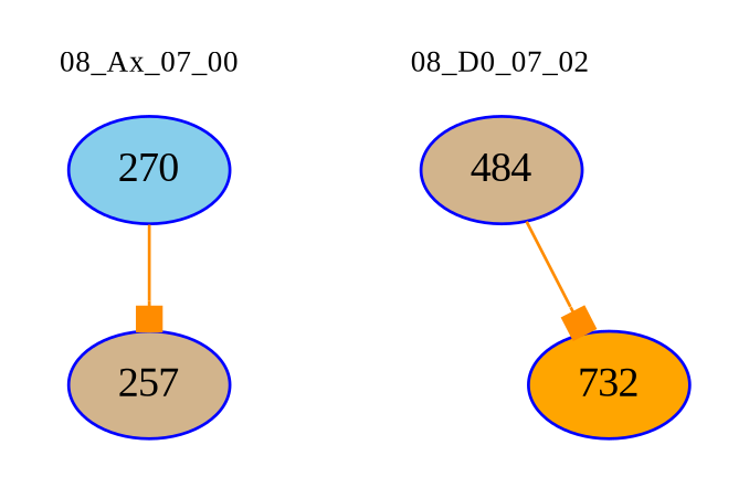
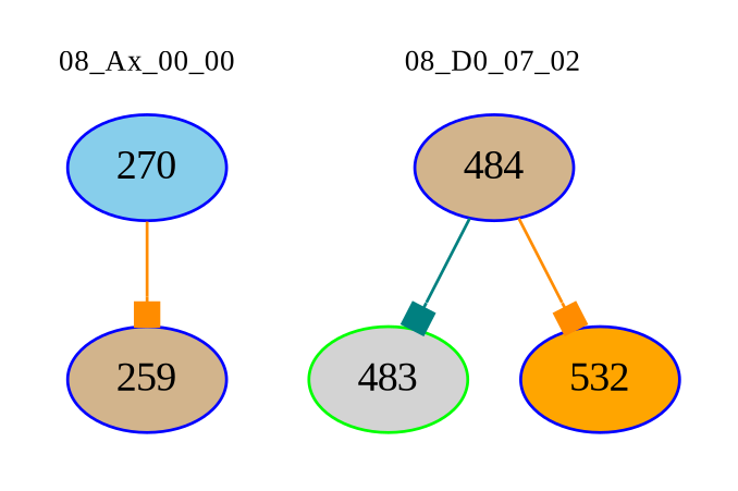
  digraph {
    fontname="Liberation Serif"
    node [color=blue fillcolor=tan fontname="Liberation Serif" style=filled]
    edge [arrowhead=box color=darkorange fontname="Liberation Serif"]
    n1 [fillcolor=skyblue label=270]
-   n2 [label=257]
+   n2 [label=259]
    n3 [label=484]
-   n5 [fillcolor=orange label=732]
+   n4 [color=green fillcolor=lightgrey label=483]
+   n5 [fillcolor=orange label=532]
    subgraph cluster_1 {
      color=white
      fontsize=10
-     label="08_Ax_07_00"
+     label="08_Ax_00_00"
      n1
      n2
    }
    subgraph cluster_2 {
      color=white
      fontsize=10
      label="08_D0_07_02"
      n3
+     n4
      n5
    }
    n1 -> n2
+   n3 -> n4 [color=teal]
    n3 -> n5
  }
